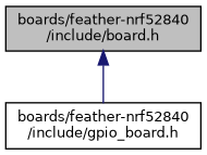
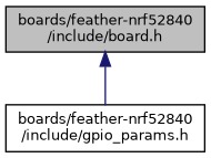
  digraph {
    node [color=black fontname=Helvetica fontsize=10 shape=record style=filled]
    n1 [fillcolor=grey75 fontcolor=black height=0.2 label="boards/feather-nrf52840\l/include/board.h" width=0.4]
-   n2 [fillcolor=white height=0.2 label="boards/feather-nrf52840\l/include/gpio_board.h" width=0.4]
+   n2 [fillcolor=white height=0.2 label="boards/feather-nrf52840\l/include/gpio_params.h" width=0.4]
    n1 -> n2 [color=midnightblue dir=back fontname=Helvetica fontsize=10 labelfontname=Helvetica labelfontsize=10 style=solid]
  }
